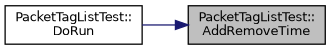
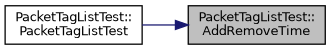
  digraph {
    rankdir=RL
    node [color=black fontname=Helvetica fontsize=10 shape=record style=filled]
    n1 [fillcolor=grey75 fontcolor=black height=0.2 label="PacketTagListTest::\lAddRemoveTime" width=0.4]
-   n2 [fillcolor=white height=0.2 label="PacketTagListTest::\lDoRun" width=0.4]
+   n2 [fillcolor=white height=0.2 label="PacketTagListTest::\lPacketTagListTest" width=0.4]
    n1 -> n2 [color=midnightblue dir=back fontname=Helvetica fontsize=10 labelfontname=Helvetica labelfontsize=10 style=solid]
  }
